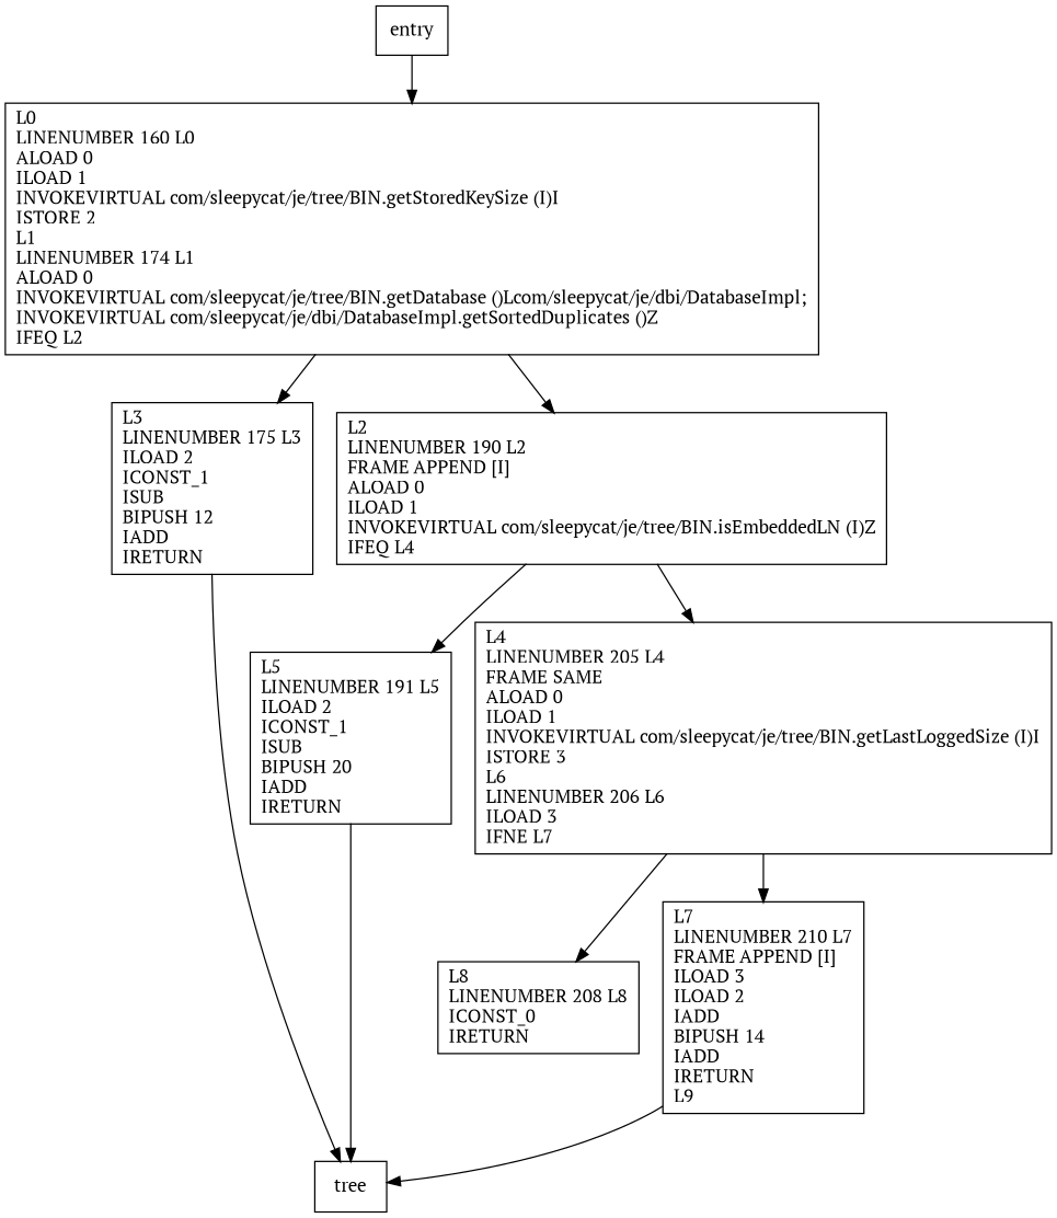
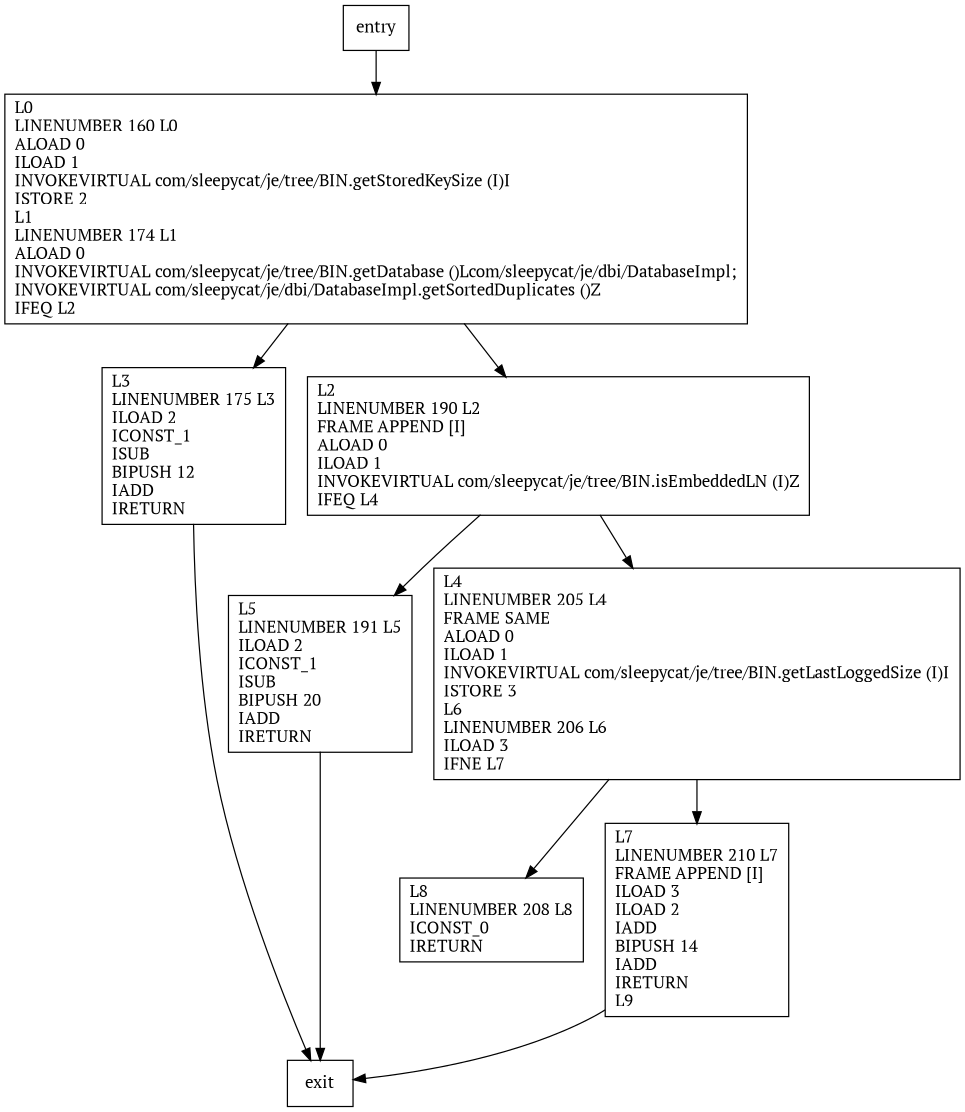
  digraph {
    fontname="PT Serif"
    node [fontname="PT Serif" shape=record]
    edge [fontname="PT Serif"]
    n1 [label="L8\lLINENUMBER 208 L8\lICONST_0\lIRETURN\l"]
    n2 [label="L5\lLINENUMBER 191 L5\lILOAD 2\lICONST_1\lISUB\lBIPUSH 20\lIADD\lIRETURN\l"]
-   exit [label=tree]
+   exit
    n4 [label="L4\lLINENUMBER 205 L4\lFRAME SAME\lALOAD 0\lILOAD 1\lINVOKEVIRTUAL com/sleepycat/je/tree/BIN.getLastLoggedSize (I)I\lISTORE 3\lL6\lLINENUMBER 206 L6\lILOAD 3\lIFNE L7\l"]
    n5 [label="L7\lLINENUMBER 210 L7\lFRAME APPEND [I]\lILOAD 3\lILOAD 2\lIADD\lBIPUSH 14\lIADD\lIRETURN\lL9\l"]
    n6 [label="L3\lLINENUMBER 175 L3\lILOAD 2\lICONST_1\lISUB\lBIPUSH 12\lIADD\lIRETURN\l"]
    n7 [label="L0\lLINENUMBER 160 L0\lALOAD 0\lILOAD 1\lINVOKEVIRTUAL com/sleepycat/je/tree/BIN.getStoredKeySize (I)I\lISTORE 2\lL1\lLINENUMBER 174 L1\lALOAD 0\lINVOKEVIRTUAL com/sleepycat/je/tree/BIN.getDatabase ()Lcom/sleepycat/je/dbi/DatabaseImpl;\lINVOKEVIRTUAL com/sleepycat/je/dbi/DatabaseImpl.getSortedDuplicates ()Z\lIFEQ L2\l"]
    n8 [label="L2\lLINENUMBER 190 L2\lFRAME APPEND [I]\lALOAD 0\lILOAD 1\lINVOKEVIRTUAL com/sleepycat/je/tree/BIN.isEmbeddedLN (I)Z\lIFEQ L4\l"]
    entry
    n2 -> exit
    n4 -> n1
    n4 -> n5
    n5 -> exit
    n6 -> exit
    n7 -> n6
    n7 -> n8
    n8 -> n2
    n8 -> n4
    entry -> n7
  }
